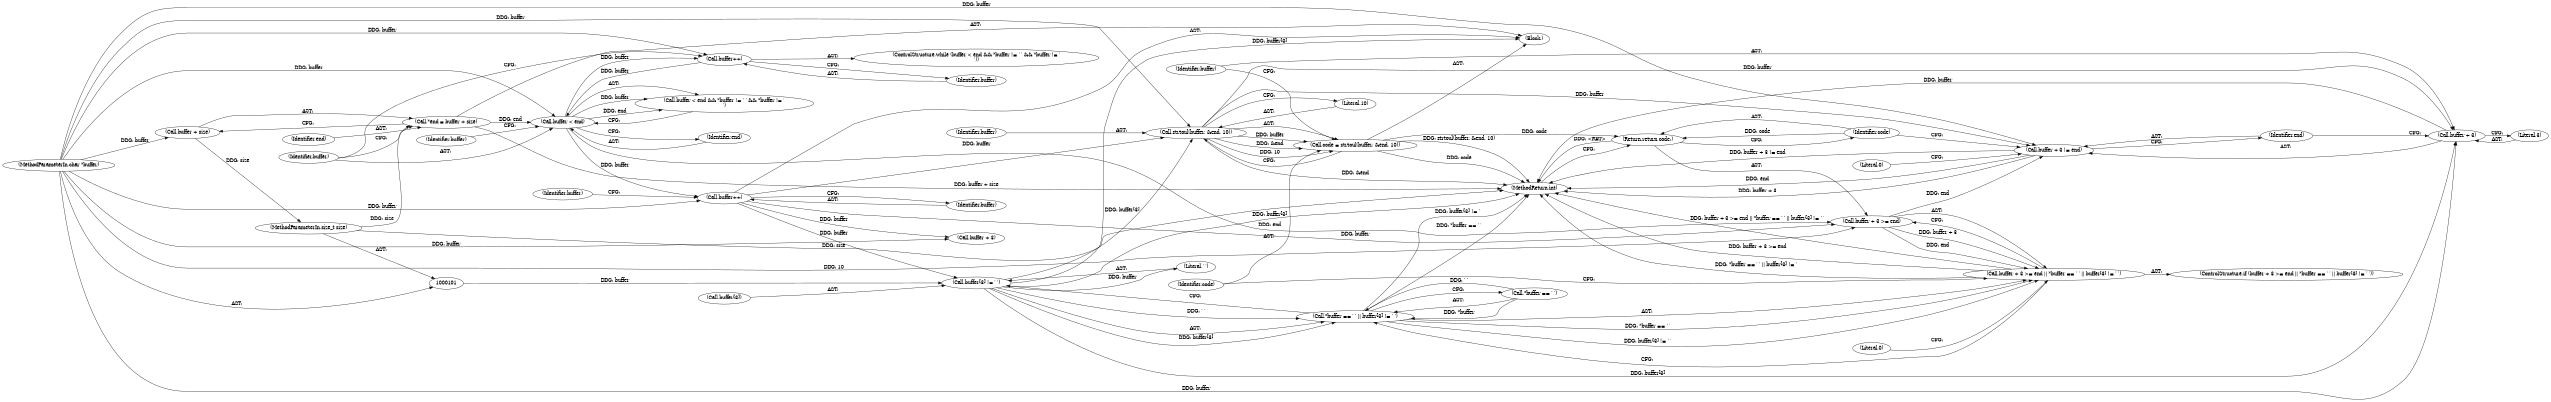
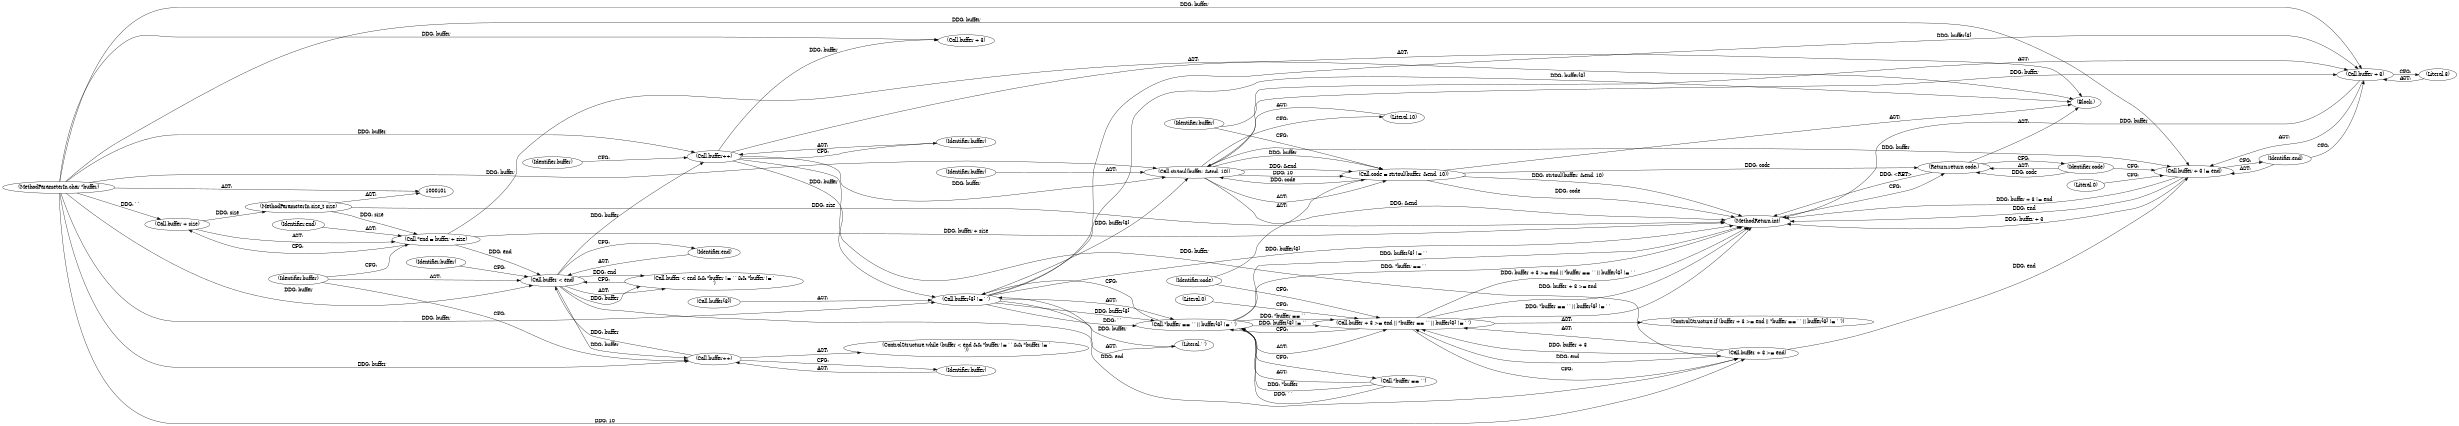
  digraph {
    rankdir=LR
    n1 [label="(Call,buffer[3] != ' ')"]
    n2 [label="(Call,*buffer == ' ' || buffer[3] != ' ')"]
    n3 [label="(Call,strtoul(buffer, &end, 10))"]
    n4 [label="(Call,buffer + 3)"]
    n5 [label="(Literal,' ')"]
    n6 [label="(MethodReturn,int)"]
    n7 [label="(Block,)"]
    n8 [label="(Call,buffer + 3 >= end || *buffer == ' ' || buffer[3] != ' ')"]
    n9 [label="(Call,*buffer == ' ')"]
    n10 [label="(Call,buffer + 3 != end)"]
    n11 [label="(Call,code = strtoul(buffer, &end, 10))"]
    n12 [label="(Literal,10)"]
    n13 [label="(Identifier,end)"]
    n14 [label="(Literal,3)"]
    n15 [label="(Return,return code;)"]
    n16 [label="(MethodParameterIn,char *buffer)"]
    n17 [label="(Call,buffer++)"]
    n18 [label="(Call,buffer < end)"]
    n19 [label="(Call,buffer++)"]
    n20 [label="(Call,buffer + 3)"]
    n21 [label="(Call,buffer + 3 >= end)"]
    n22 [label="(Call,buffer + size)"]
    1000101
    n24 [label="(Identifier,buffer)"]
    n25 [label="(Identifier,end)"]
    n26 [label="(Call,buffer < end && *buffer != ' ' && *buffer != '\r')"]
    n27 [label="(ControlStructure,while (buffer < end && *buffer != ' ' && *buffer != '\r'))"]
    n28 [label="(Identifier,buffer)"]
    n29 [label="(Call,*end = buffer + size)"]
    n30 [label="(MethodParameterIn,size_t size)"]
    n31 [label="(ControlStructure,if (buffer + 3 >= end || *buffer == ' ' || buffer[3] != ' '))"]
    n32 [label="(Identifier,code)"]
    n33 [label="(Literal,0)"]
    n34 [label="(Identifier,buffer)"]
    n35 [label="(Identifier,buffer)"]
    n36 [label="(Literal,0)"]
    n37 [label="(Call,buffer[3])"]
    n38 [label="(Identifier,end)"]
    n39 [label="(Identifier,code)"]
    n40 [label="(Identifier,buffer)"]
    n41 [label="(Identifier,buffer)"]
    n42 [label="(Identifier,buffer)"]
    n1 -> n2 [label="AST: "]
    n1 -> n2 [label="DDG: buffer[3]"]
    n1 -> n2 [label="DDG: ' '"]
    n1 -> n3 [label="DDG: buffer[3]"]
    n1 -> n4 [label="DDG: buffer[3]"]
    n1 -> n5 [label="DDG: buffer"]
    n1 -> n6 [label="DDG: buffer[3]"]
    n1 -> n7 [label="DDG: buffer[3]"]
    n2 -> n1 [label="CFG: "]
    n2 -> n6 [label="DDG: buffer[3] != ' '"]
    n2 -> n6 [label="DDG: *buffer == ' '"]
    n2 -> n8 [label="AST: "]
    n2 -> n8 [label="DDG: *buffer == ' '"]
    n2 -> n8 [label="DDG: buffer[3] != ' '"]
    n2 -> n9 [label="CFG: "]
    n3 -> n4 [label="DDG: buffer"]
    n3 -> n6 [label="DDG: &end"]
    n3 -> n10 [label="DDG: buffer"]
    n3 -> n11 [label="AST: "]
    n3 -> n11 [label="DDG: buffer"]
    n3 -> n11 [label="DDG: &end"]
    n3 -> n11 [label="DDG: 10"]
    n3 -> n12 [label="CFG: "]
    n4 -> n6 [label="DDG: buffer"]
    n4 -> n10 [label="AST: "]
    n4 -> n14 [label="CFG: "]
    n5 -> n1 [label="AST: "]
    n6 -> n15 [label="CFG: "]
    n8 -> n2 [label="CFG: "]
    n8 -> n6 [label="DDG: buffer + 3 >= end || *buffer == ' ' || buffer[3] != ' '"]
    n8 -> n6 [label="DDG: buffer + 3 >= end"]
    n8 -> n6 [label="DDG: *buffer == ' ' || buffer[3] != ' '"]
    n8 -> n21 [label="CFG: "]
    n8 -> n31 [label="AST: "]
    n9 -> n2 [label="AST: "]
    n9 -> n2 [label="DDG: *buffer"]
    n9 -> n2 [label="DDG: ' '"]
    n10 -> n6 [label="DDG: buffer + 3 != end"]
    n10 -> n6 [label="DDG: end"]
    n10 -> n6 [label="DDG: buffer + 3"]
    n10 -> n13 [label="CFG: "]
-   n11 -> n3 [label="CFG: "]
+   n11 -> n3 [label="DDG: code"]
    n11 -> n6 [label="DDG: strtoul(buffer, &end, 10)"]
    n11 -> n6 [label="DDG: code"]
    n11 -> n7 [label="AST: "]
    n11 -> n15 [label="DDG: code"]
    n12 -> n3 [label="AST: "]
    n13 -> n4 [label="CFG: "]
    n13 -> n10 [label="AST: "]
    n14 -> n4 [label="AST: "]
    n15 -> n6 [label="DDG: <RET>"]
-   n15 -> n21 [label="AST: "]
+   n15 -> n7 [label="AST: "]
    n15 -> n32 [label="CFG: "]
-   1000101 -> n1 [label="DDG: buffer"]
+   n16 -> n1 [label="DDG: buffer"]
    n16 -> n3 [label="DDG: buffer"]
    n16 -> n4 [label="DDG: buffer"]
    n16 -> n10 [label="DDG: buffer"]
    n16 -> n17 [label="DDG: buffer"]
    n16 -> n18 [label="DDG: buffer"]
    n16 -> n19 [label="DDG: buffer"]
    n16 -> n20 [label="DDG: buffer"]
    n16 -> n21 [label="DDG: 10"]
-   n16 -> n22 [label="DDG: buffer"]
+   n16 -> n22 [label="DDG: ' '"]
    n16 -> 1000101 [label="AST: "]
    n17 -> n1 [label="DDG: buffer"]
    n17 -> n3 [label="DDG: buffer"]
    n17 -> n7 [label="AST: "]
    n17 -> n20 [label="DDG: buffer"]
    n17 -> n21 [label="DDG: buffer"]
    n17 -> n24 [label="CFG: "]
    n18 -> n17 [label="DDG: buffer"]
    n18 -> n19 [label="DDG: buffer"]
    n18 -> n21 [label="DDG: end"]
    n18 -> n25 [label="CFG: "]
    n18 -> n26 [label="AST: "]
    n18 -> n26 [label="DDG: buffer"]
    n18 -> n26 [label="DDG: end"]
    n19 -> n18 [label="DDG: buffer"]
    n19 -> n27 [label="AST: "]
    n19 -> n28 [label="CFG: "]
    n21 -> n8 [label="AST: "]
    n21 -> n8 [label="DDG: buffer + 3"]
    n21 -> n8 [label="DDG: end"]
    n21 -> n10 [label="DDG: end"]
    n22 -> n29 [label="AST: "]
    n22 -> n30 [label="DDG: size"]
    n24 -> n17 [label="AST: "]
    n25 -> n18 [label="AST: "]
    n26 -> n18 [label="CFG: "]
    n28 -> n19 [label="AST: "]
    n29 -> n6 [label="DDG: buffer + size"]
    n29 -> n7 [label="AST: "]
    n29 -> n18 [label="DDG: end"]
    n29 -> n22 [label="CFG: "]
    n30 -> n6 [label="DDG: size"]
    n30 -> 1000101 [label="AST: "]
    n30 -> n29 [label="DDG: size"]
    n32 -> n10 [label="CFG: "]
    n32 -> n15 [label="AST: "]
    n32 -> n15 [label="DDG: code"]
    n33 -> n8 [label="CFG: "]
    n34 -> n4 [label="AST: "]
    n34 -> n11 [label="CFG: "]
    n35 -> n3 [label="AST: "]
    n36 -> n10 [label="CFG: "]
    n37 -> n1 [label="AST: "]
    n38 -> n29 [label="AST: "]
    n39 -> n8 [label="CFG: "]
    n39 -> n11 [label="AST: "]
    n40 -> n18 [label="CFG: "]
    n41 -> n17 [label="CFG: "]
    n42 -> n18 [label="AST: "]
    n42 -> n19 [label="CFG: "]
    n42 -> n29 [label="CFG: "]
  }
